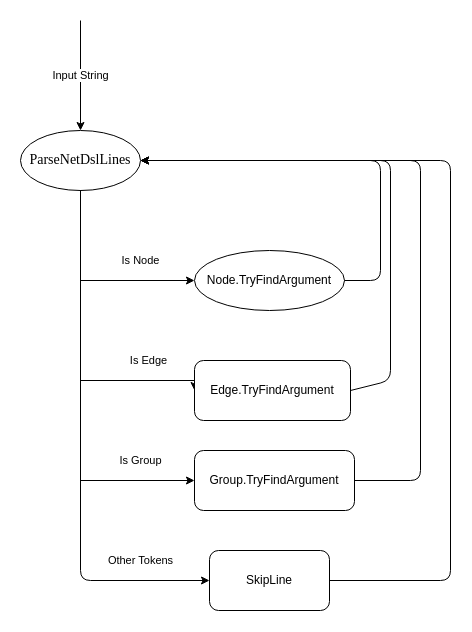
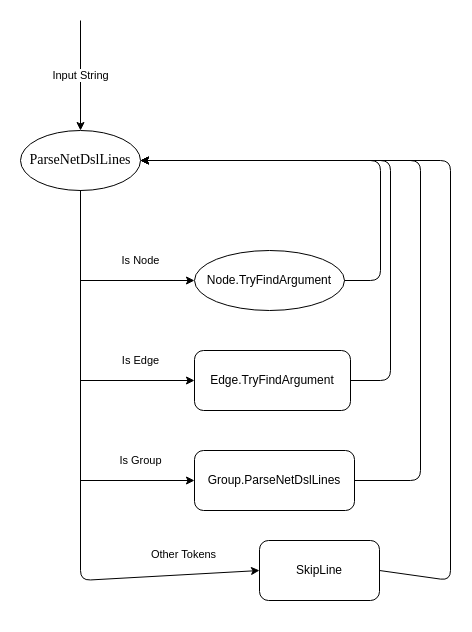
  <mxCell id="0" />
  <mxCell id="1" parent="0" />
  <mxCell id="2" value="&lt;p class=&quot;MsoNormal&quot; style=&quot;margin: 0pt 0pt 0.0pt ; text-align: justify ; font-family: &amp;#34;calibri&amp;#34; ; font-size: 10.5pt&quot;&gt;&lt;span style=&quot;font-size: 10.5pt&quot;&gt;&lt;font face=&quot;Calibri&quot;&gt;ParseNetDslLines&lt;/font&gt;&lt;/span&gt;&lt;/p&gt;" style="ellipse;whiteSpace=wrap;html=1;" vertex="1" parent="1"><mxGeometry x="20" y="130" width="120" height="60" as="geometry" /></mxCell>
  <mxCell id="3" value="Input String" style="endArrow=classic;html=1;entryX=0.5;entryY=0;entryDx=0;entryDy=0;" edge="1" parent="1" target="2"><mxGeometry width="50" height="50" relative="1" as="geometry"><mxPoint x="80" y="20" as="sourcePoint" /><mxPoint x="50" y="10" as="targetPoint" /></mxGeometry></mxCell>
  <mxCell id="4" value="Is Node" style="edgeStyle=orthogonalEdgeStyle;rounded=0;orthogonalLoop=1;jettySize=auto;html=1;exitX=0.5;exitY=1;exitDx=0;exitDy=0;" edge="1" parent="1" source="2" target="7"><mxGeometry x="0.471" y="20" relative="1" as="geometry"><mxPoint x="140" y="280" as="sourcePoint" /><Array as="points"><mxPoint x="80" y="280" /></Array><mxPoint as="offset" /></mxGeometry></mxCell>
  <mxCell id="5" value="Is Edge" style="edgeStyle=orthogonalEdgeStyle;rounded=0;orthogonalLoop=1;jettySize=auto;html=1;entryX=0;entryY=0.5;entryDx=0;entryDy=0;exitX=0.5;exitY=1;exitDx=0;exitDy=0;" edge="1" parent="1" source="2" target="8"><mxGeometry x="0.645" y="20" relative="1" as="geometry"><mxPoint x="80" y="320" as="sourcePoint" /><Array as="points"><mxPoint x="80" y="380" /></Array><mxPoint as="offset" /></mxGeometry></mxCell>
  <mxCell id="6" value="Is Group" style="edgeStyle=orthogonalEdgeStyle;rounded=0;orthogonalLoop=1;jettySize=auto;html=1;exitX=0.5;exitY=1;exitDx=0;exitDy=0;" edge="1" parent="1" source="2" target="9"><mxGeometry x="0.733" y="20" relative="1" as="geometry"><mxPoint x="20" y="280" as="sourcePoint" /><Array as="points"><mxPoint x="80" y="480" /></Array><mxPoint as="offset" /></mxGeometry></mxCell>
  <mxCell id="7" value="Node.TryFindArgument" style="ellipse;whiteSpace=wrap;html=1;" vertex="1" parent="1"><mxGeometry x="194" y="250" width="150" height="60" as="geometry" /></mxCell>
- <mxCell id="8" value="Edge.TryFindArgument" style="rounded=1;whiteSpace=wrap;html=1;" vertex="1" parent="1"><mxGeometry x="194" y="360" width="156" height="60" as="geometry" /></mxCell>
- <mxCell id="9" value="Group.TryFindArgument" style="rounded=1;whiteSpace=wrap;html=1;" vertex="1" parent="1"><mxGeometry x="194" y="450" width="160" height="60" as="geometry" /></mxCell>
+ <mxCell id="8" value="Edge.TryFindArgument" style="rounded=1;whiteSpace=wrap;html=1;" vertex="1" parent="1"><mxGeometry x="194" y="350" width="156" height="60" as="geometry" /></mxCell>
+ <mxCell id="9" value="Group.ParseNetDslLines" style="rounded=1;whiteSpace=wrap;html=1;" vertex="1" parent="1"><mxGeometry x="194" y="450" width="160" height="60" as="geometry" /></mxCell>
  <mxCell id="10" value="" style="endArrow=classic;html=1;exitX=1;exitY=0.5;exitDx=0;exitDy=0;entryX=1;entryY=0.5;entryDx=0;entryDy=0;" edge="1" parent="1" source="7" target="2"><mxGeometry width="50" height="50" relative="1" as="geometry"><mxPoint x="250" y="210" as="sourcePoint" /><mxPoint x="260" y="50" as="targetPoint" /><Array as="points"><mxPoint x="380" y="280" /><mxPoint x="380" y="160" /></Array></mxGeometry></mxCell>
- <mxCell id="11" value="SkipLine" style="rounded=1;whiteSpace=wrap;html=1;" vertex="1" parent="1"><mxGeometry x="209" y="550" width="120" height="60" as="geometry" /></mxCell>
+ <mxCell id="11" value="SkipLine" style="rounded=1;whiteSpace=wrap;html=1;" vertex="1" parent="1"><mxGeometry x="259" y="540" width="120" height="60" as="geometry" /></mxCell>
  <mxCell id="12" value="Other Tokens" style="endArrow=classic;html=1;entryX=0;entryY=0.5;entryDx=0;entryDy=0;exitX=0.5;exitY=1;exitDx=0;exitDy=0;" edge="1" parent="1" source="2" target="11"><mxGeometry x="0.734" y="20" width="50" height="50" relative="1" as="geometry"><mxPoint x="-70" y="590" as="sourcePoint" /><mxPoint x="-20" y="540" as="targetPoint" /><Array as="points"><mxPoint x="80" y="580" /></Array><mxPoint as="offset" /></mxGeometry></mxCell>
  <mxCell id="13" value="" style="endArrow=classic;html=1;exitX=1;exitY=0.5;exitDx=0;exitDy=0;entryX=1;entryY=0.5;entryDx=0;entryDy=0;" edge="1" parent="1" source="8" target="2"><mxGeometry width="50" height="50" relative="1" as="geometry"><mxPoint x="420" y="380" as="sourcePoint" /><mxPoint x="470" y="330" as="targetPoint" /><Array as="points"><mxPoint x="390" y="380" /><mxPoint x="390" y="160" /></Array></mxGeometry></mxCell>
  <mxCell id="14" value="" style="endArrow=classic;html=1;exitX=1;exitY=0.5;exitDx=0;exitDy=0;entryX=1;entryY=0.5;entryDx=0;entryDy=0;" edge="1" parent="1" source="9" target="2"><mxGeometry width="50" height="50" relative="1" as="geometry"><mxPoint x="400" y="480" as="sourcePoint" /><mxPoint x="450" y="430" as="targetPoint" /><Array as="points"><mxPoint x="420" y="480" /><mxPoint x="420" y="160" /></Array></mxGeometry></mxCell>
  <mxCell id="15" value="" style="endArrow=classic;html=1;exitX=1;exitY=0.5;exitDx=0;exitDy=0;entryX=1;entryY=0.5;entryDx=0;entryDy=0;" edge="1" parent="1" source="11" target="2"><mxGeometry width="50" height="50" relative="1" as="geometry"><mxPoint x="430" y="590" as="sourcePoint" /><mxPoint x="480" y="540" as="targetPoint" /><Array as="points"><mxPoint x="450" y="580" /><mxPoint x="450" y="160" /></Array></mxGeometry></mxCell>
